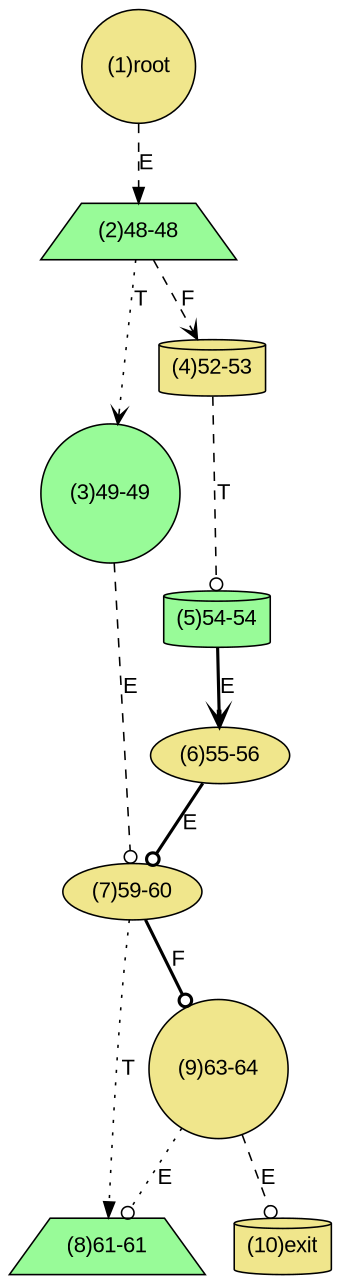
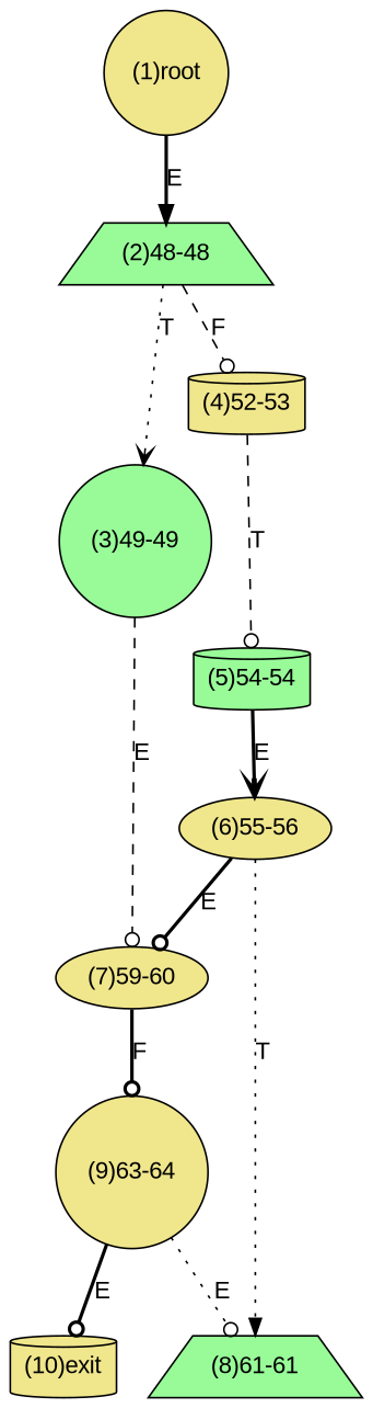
  digraph {
    fontname="Liberation Sans"
    node [fillcolor=khaki fontname="Liberation Sans" shape=circle style=filled]
    edge [arrowhead=odot fontname="Liberation Sans" style=bold]
    n1 [label="(1)root"]
    n2 [fillcolor=palegreen label="(2)48-48" shape=trapezium]
    n3 [fillcolor=palegreen label="(3)49-49"]
    n4 [label="(4)52-53" shape=cylinder]
    n5 [label="(7)59-60" shape=ellipse]
    n6 [fillcolor=palegreen label="(5)54-54" shape=cylinder]
    n7 [fillcolor=palegreen label="(8)61-61" shape=trapezium]
    n8 [label="(9)63-64"]
    n9 [label="(6)55-56" shape=ellipse]
    n10 [label="(10)exit" shape=cylinder]
-   n1 -> n2 [arrowhead=normal label=E style=dashed]
+   n1 -> n2 [arrowhead=normal label=E]
    n2 -> n3 [arrowhead=vee label=T style=dotted]
-   n2 -> n4 [arrowhead=vee label=F style=dashed]
+   n2 -> n4 [label=F style=dashed]
    n3 -> n5 [label=E style=dashed]
    n4 -> n6 [label=T style=dashed]
-   n5 -> n7 [arrowhead=normal label=T style=dotted]
+   n9 -> n7 [arrowhead=normal label=T style=dotted]
    n5 -> n8 [label=F]
    n6 -> n9 [arrowhead=vee label=E]
    n8 -> n7 [label=E style=dotted]
-   n8 -> n10 [label=E style=dashed]
+   n8 -> n10 [label=E]
    n9 -> n5 [label=E]
  }
